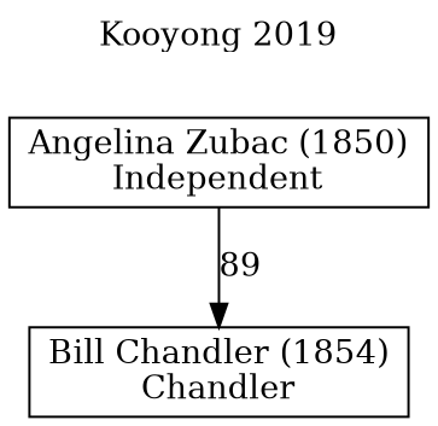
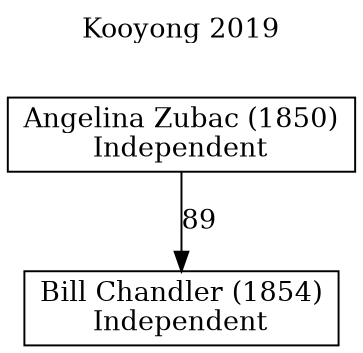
  digraph {
    label="Kooyong 2019"
    labelloc=t
    mclimit=10
    node [shape=box]
-   n1 [label="Bill Chandler (1854)\nChandler"]
+   n1 [label="Bill Chandler (1854)\nIndependent"]
    n2 [label="Angelina Zubac (1850)\nIndependent"]
    n2 -> n1 [label=89]
  }
